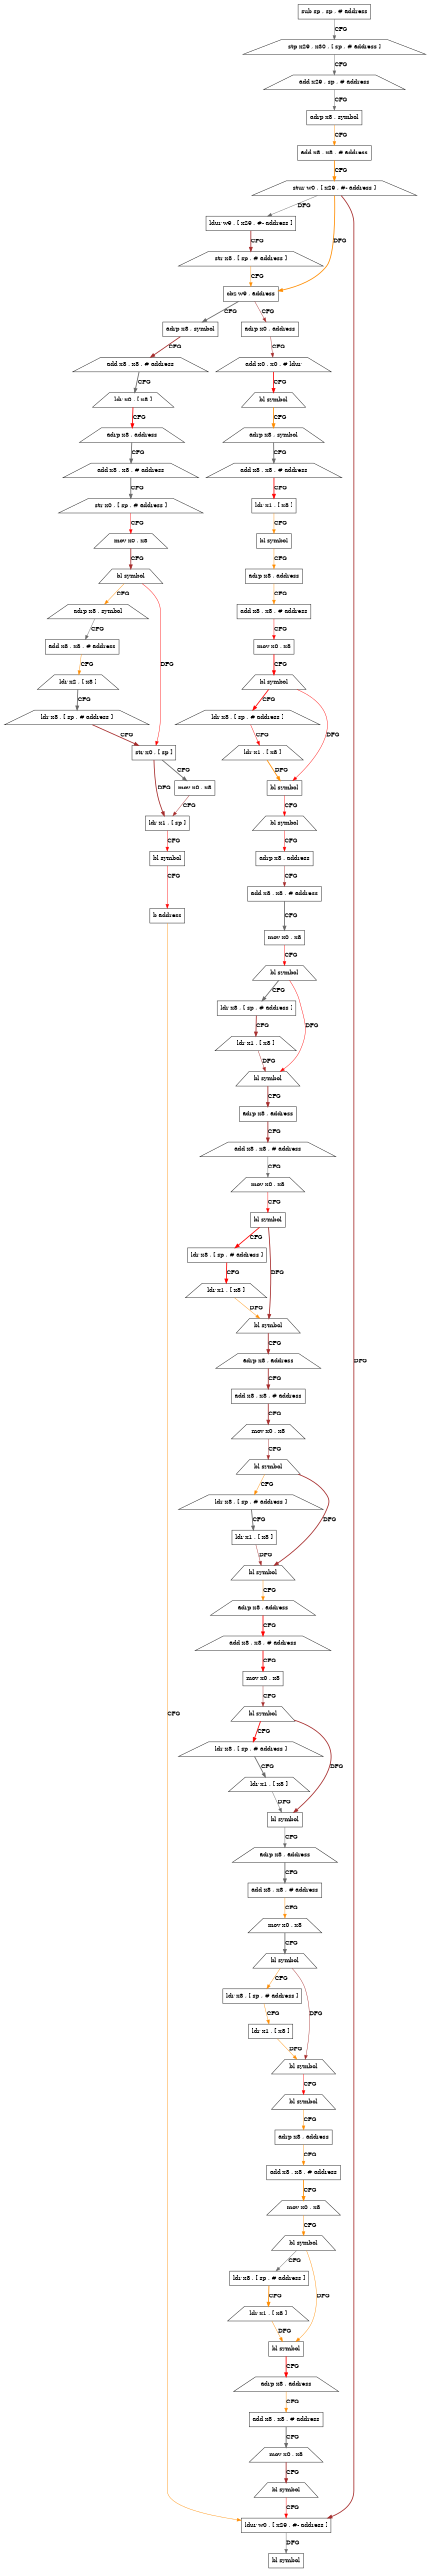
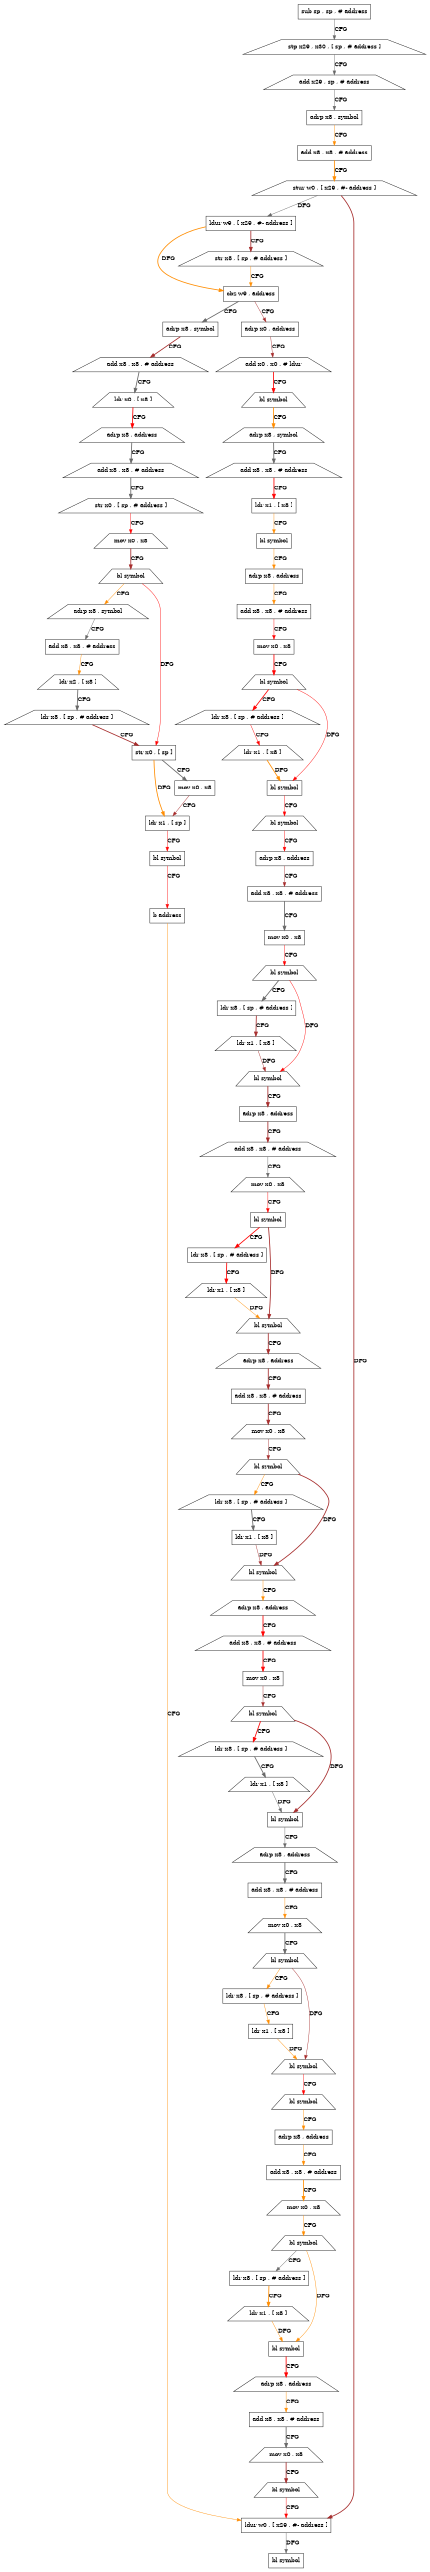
  digraph {
    node [shape=trapezium]
    edge [color=darkorange style=solid]
    n1 [label="sub sp , sp , # address" shape=box]
    n2 [label="stp x29 , x30 , [ sp , # address ]"]
    n3 [label="add x29 , sp , # address"]
    n4 [label="adrp x8 , symbol" shape=box]
    n5 [label="add x8 , x8 , # address" shape=box]
    n6 [label="stur w0 , [ x29 , #- address ]"]
    n7 [label="ldur w9 , [ x29 , #- address ]" shape=box]
    n8 [label="ldur w0 , [ x29 , #- address ]" shape=box]
    n9 [label="str x8 , [ sp , # address ]"]
    n10 [label="cbz w9 , address" shape=box]
    n11 [label="bl symbol" shape=box]
    n12 [label="adrp x0 , address" shape=box]
    n13 [label="adrp x8 , symbol" shape=box]
    n14 [label="add x0 , x0 , # ldur"]
    n15 [label="add x8 , x8 , # address"]
    n16 [label="bl symbol"]
    n17 [label="ldr x0 , [ x8 ]"]
    n18 [label="adrp x8 , symbol"]
    n19 [label="add x8 , x8 , # address"]
    n20 [label="ldr x1 , [ x8 ]" shape=box]
    n21 [label="bl symbol" shape=box]
    n22 [label="adrp x8 , address" shape=box]
    n23 [label="add x8 , x8 , # address" shape=box]
    n24 [label="mov x0 , x8" shape=box]
    n25 [label="bl symbol"]
    n26 [label="ldr x8 , [ sp , # address ]"]
    n27 [label="bl symbol" shape=box]
    n28 [label="ldr x1 , [ x8 ]"]
    n29 [label="bl symbol"]
    n30 [label="adrp x8 , address" shape=box]
    n31 [label="add x8 , x8 , # address" shape=box]
    n32 [label="mov x0 , x8" shape=box]
    n33 [label="bl symbol"]
    n34 [label="ldr x8 , [ sp , # address ]" shape=box]
    n35 [label="bl symbol"]
    n36 [label="ldr x1 , [ x8 ]"]
    n37 [label="adrp x8 , address" shape=box]
    n38 [label="add x8 , x8 , # address"]
    n39 [label="mov x0 , x8"]
    n40 [label="bl symbol" shape=box]
    n41 [label="ldr x8 , [ sp , # address ]" shape=box]
    n42 [label="bl symbol"]
    n43 [label="ldr x1 , [ x8 ]"]
    n44 [label="adrp x8 , address"]
    n45 [label="add x8 , x8 , # address" shape=box]
    n46 [label="mov x0 , x8"]
    n47 [label="bl symbol"]
    n48 [label="ldr x8 , [ sp , # address ]"]
    n49 [label="bl symbol"]
    n50 [label="ldr x1 , [ x8 ]" shape=box]
    n51 [label="adrp x8 , address"]
    n52 [label="add x8 , x8 , # address"]
    n53 [label="mov x0 , x8" shape=box]
    n54 [label="bl symbol"]
    n55 [label="ldr x8 , [ sp , # address ]"]
    n56 [label="bl symbol" shape=box]
    n57 [label="ldr x1 , [ x8 ]"]
    n58 [label="adrp x8 , address"]
    n59 [label="add x8 , x8 , # address" shape=box]
    n60 [label="mov x0 , x8"]
    n61 [label="bl symbol"]
    n62 [label="ldr x8 , [ sp , # address ]" shape=box]
    n63 [label="bl symbol"]
    n64 [label="ldr x1 , [ x8 ]" shape=box]
    n65 [label="bl symbol"]
    n66 [label="adrp x8 , address" shape=box]
    n67 [label="add x8 , x8 , # address" shape=box]
    n68 [label="mov x0 , x8"]
    n69 [label="bl symbol"]
    n70 [label="ldr x8 , [ sp , # address ]" shape=box]
    n71 [label="bl symbol" shape=box]
    n72 [label="ldr x1 , [ x8 ]"]
    n73 [label="adrp x8 , address"]
    n74 [label="add x8 , x8 , # address" shape=box]
    n75 [label="mov x0 , x8"]
    n76 [label="bl symbol"]
    n77 [label="adrp x8 , address"]
    n78 [label="add x8 , x8 , # address"]
    n79 [label="str x0 , [ sp , # address ]"]
    n80 [label="mov x0 , x8"]
    n81 [label="bl symbol"]
    n82 [label="adrp x8 , symbol"]
    n83 [label="str x0 , [ sp ]" shape=box]
    n84 [label="add x8 , x8 , # address" shape=box]
    n85 [label="mov x0 , x8" shape=box]
    n86 [label="ldr x1 , [ sp ]" shape=box]
    n87 [label="ldr x2 , [ x8 ]"]
    n88 [label="ldr x8 , [ sp , # address ]"]
    n89 [label="bl symbol" shape=box]
    n90 [label="b address" shape=box]
    n1 -> n2 [color=gray40 label=CFG]
    n2 -> n3 [color=gray40 label=CFG]
    n3 -> n4 [color=gray40 label=CFG]
    n4 -> n5 [label=CFG]
    n5 -> n6 [label=CFG style=bold]
    n6 -> n7 [color=gray40 label=DFG]
    n6 -> n8 [color=brown label=DFG style=bold]
    n7 -> n9 [color=brown label=CFG style=bold]
-   n6 -> n10 [label=DFG style=bold]
+   n7 -> n10 [label=DFG style=bold]
    n8 -> n11 [color=gray40 label=DFG]
    n9 -> n10 [label=CFG]
    n10 -> n12 [color=brown label=CFG]
    n10 -> n13 [color=gray40 label=CFG style=bold]
    n12 -> n14 [color=brown label=CFG]
    n13 -> n15 [color=brown label=CFG style=bold]
    n14 -> n16 [color=red label=CFG style=bold]
    n15 -> n17 [color=gray40 label=CFG style=bold]
    n16 -> n18 [label=CFG style=bold]
    n17 -> n77 [color=red label=CFG style=bold]
    n18 -> n19 [color=gray40 label=CFG style=bold]
    n19 -> n20 [color=red label=CFG style=bold]
    n20 -> n21 [label=CFG]
    n21 -> n22 [label=CFG]
    n22 -> n23 [label=CFG]
    n23 -> n24 [color=red label=CFG]
    n24 -> n25 [color=red label=CFG style=bold]
    n25 -> n26 [color=red label=CFG style=bold]
    n25 -> n27 [color=red label=DFG]
    n26 -> n28 [color=red label=CFG]
    n27 -> n29 [color=red label=CFG]
    n28 -> n27 [label=DFG style=bold]
    n29 -> n30 [color=red label=CFG]
    n30 -> n31 [color=brown label=CFG]
    n31 -> n32 [color=gray40 label=CFG style=bold]
    n32 -> n33 [color=red label=CFG]
    n33 -> n34 [color=gray40 label=CFG style=bold]
    n33 -> n35 [color=red label=DFG]
    n34 -> n36 [color=brown label=CFG style=bold]
    n35 -> n37 [color=brown label=CFG style=bold]
    n36 -> n35 [color=brown label=DFG]
    n37 -> n38 [color=brown label=CFG style=bold]
    n38 -> n39 [color=gray40 label=CFG]
    n39 -> n40 [color=red label=CFG]
    n40 -> n41 [color=red label=CFG style=bold]
    n40 -> n42 [color=brown label=DFG style=bold]
    n41 -> n43 [color=red label=CFG style=bold]
    n42 -> n44 [color=brown label=CFG style=bold]
    n43 -> n42 [label=DFG]
    n44 -> n45 [color=brown label=CFG style=bold]
    n45 -> n46 [color=brown label=CFG style=bold]
    n46 -> n47 [color=brown label=CFG]
    n47 -> n48 [label=CFG]
    n47 -> n49 [color=brown label=DFG style=bold]
    n48 -> n50 [color=gray40 label=CFG style=bold]
    n49 -> n51 [label=CFG]
    n50 -> n49 [color=brown label=DFG]
    n51 -> n52 [color=red label=CFG style=bold]
    n52 -> n53 [color=red label=CFG style=bold]
    n53 -> n54 [color=brown label=CFG]
    n54 -> n55 [color=red label=CFG style=bold]
    n54 -> n56 [color=brown label=DFG style=bold]
    n55 -> n57 [color=gray40 label=CFG style=bold]
    n56 -> n58 [color=gray40 label=CFG]
    n57 -> n56 [color=gray40 label=DFG]
    n58 -> n59 [color=gray40 label=CFG style=bold]
    n59 -> n60 [label=CFG]
    n60 -> n61 [color=gray40 label=CFG style=bold]
    n61 -> n62 [label=CFG]
    n61 -> n63 [color=brown label=DFG]
    n62 -> n64 [label=CFG]
    n63 -> n65 [color=red label=CFG]
    n64 -> n63 [label=DFG]
    n65 -> n66 [label=CFG]
    n66 -> n67 [label=CFG]
    n67 -> n68 [label=CFG style=bold]
    n68 -> n69 [label=CFG]
    n69 -> n70 [color=gray40 label=CFG]
    n69 -> n71 [label=DFG]
    n70 -> n72 [label=CFG style=bold]
    n71 -> n73 [color=red label=CFG style=bold]
    n72 -> n71 [label=DFG]
    n73 -> n74 [label=CFG]
    n74 -> n75 [color=gray40 label=CFG style=bold]
    n75 -> n76 [color=brown label=CFG style=bold]
    n76 -> n8 [color=red label=CFG]
    n77 -> n78 [color=gray40 label=CFG style=bold]
    n78 -> n79 [color=gray40 label=CFG style=bold]
    n79 -> n80 [color=red label=CFG]
    n80 -> n81 [color=brown label=CFG style=bold]
    n81 -> n82 [label=CFG]
    n81 -> n83 [color=red label=DFG]
    n82 -> n84 [color=gray40 label=CFG]
    n83 -> n85 [color=gray40 label=CFG style=bold]
-   n83 -> n86 [color=brown label=DFG style=bold]
+   n83 -> n86 [label=DFG style=bold]
    n84 -> n87 [label=CFG]
    n85 -> n86 [color=brown label=CFG]
    n86 -> n89 [color=red label=CFG]
    n87 -> n88 [color=gray40 label=CFG style=bold]
    n88 -> n83 [color=brown label=CFG style=bold]
    n89 -> n90 [color=red label=CFG]
    n90 -> n8 [label=CFG]
  }
